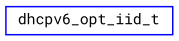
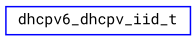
  digraph {
    rankdir=LR
    fontname="Roboto Mono"
-   n1 [color=blue fillcolor=white fontname="Roboto Mono" fontsize=10 height=0.2 label=dhcpv6_opt_iid_t shape=record style=filled width=0.4]
+   n1 [color=blue fillcolor=white fontname="Roboto Mono" fontsize=10 height=0.2 label=dhcpv6_dhcpv_iid_t shape=record style=filled width=0.4]
  }
